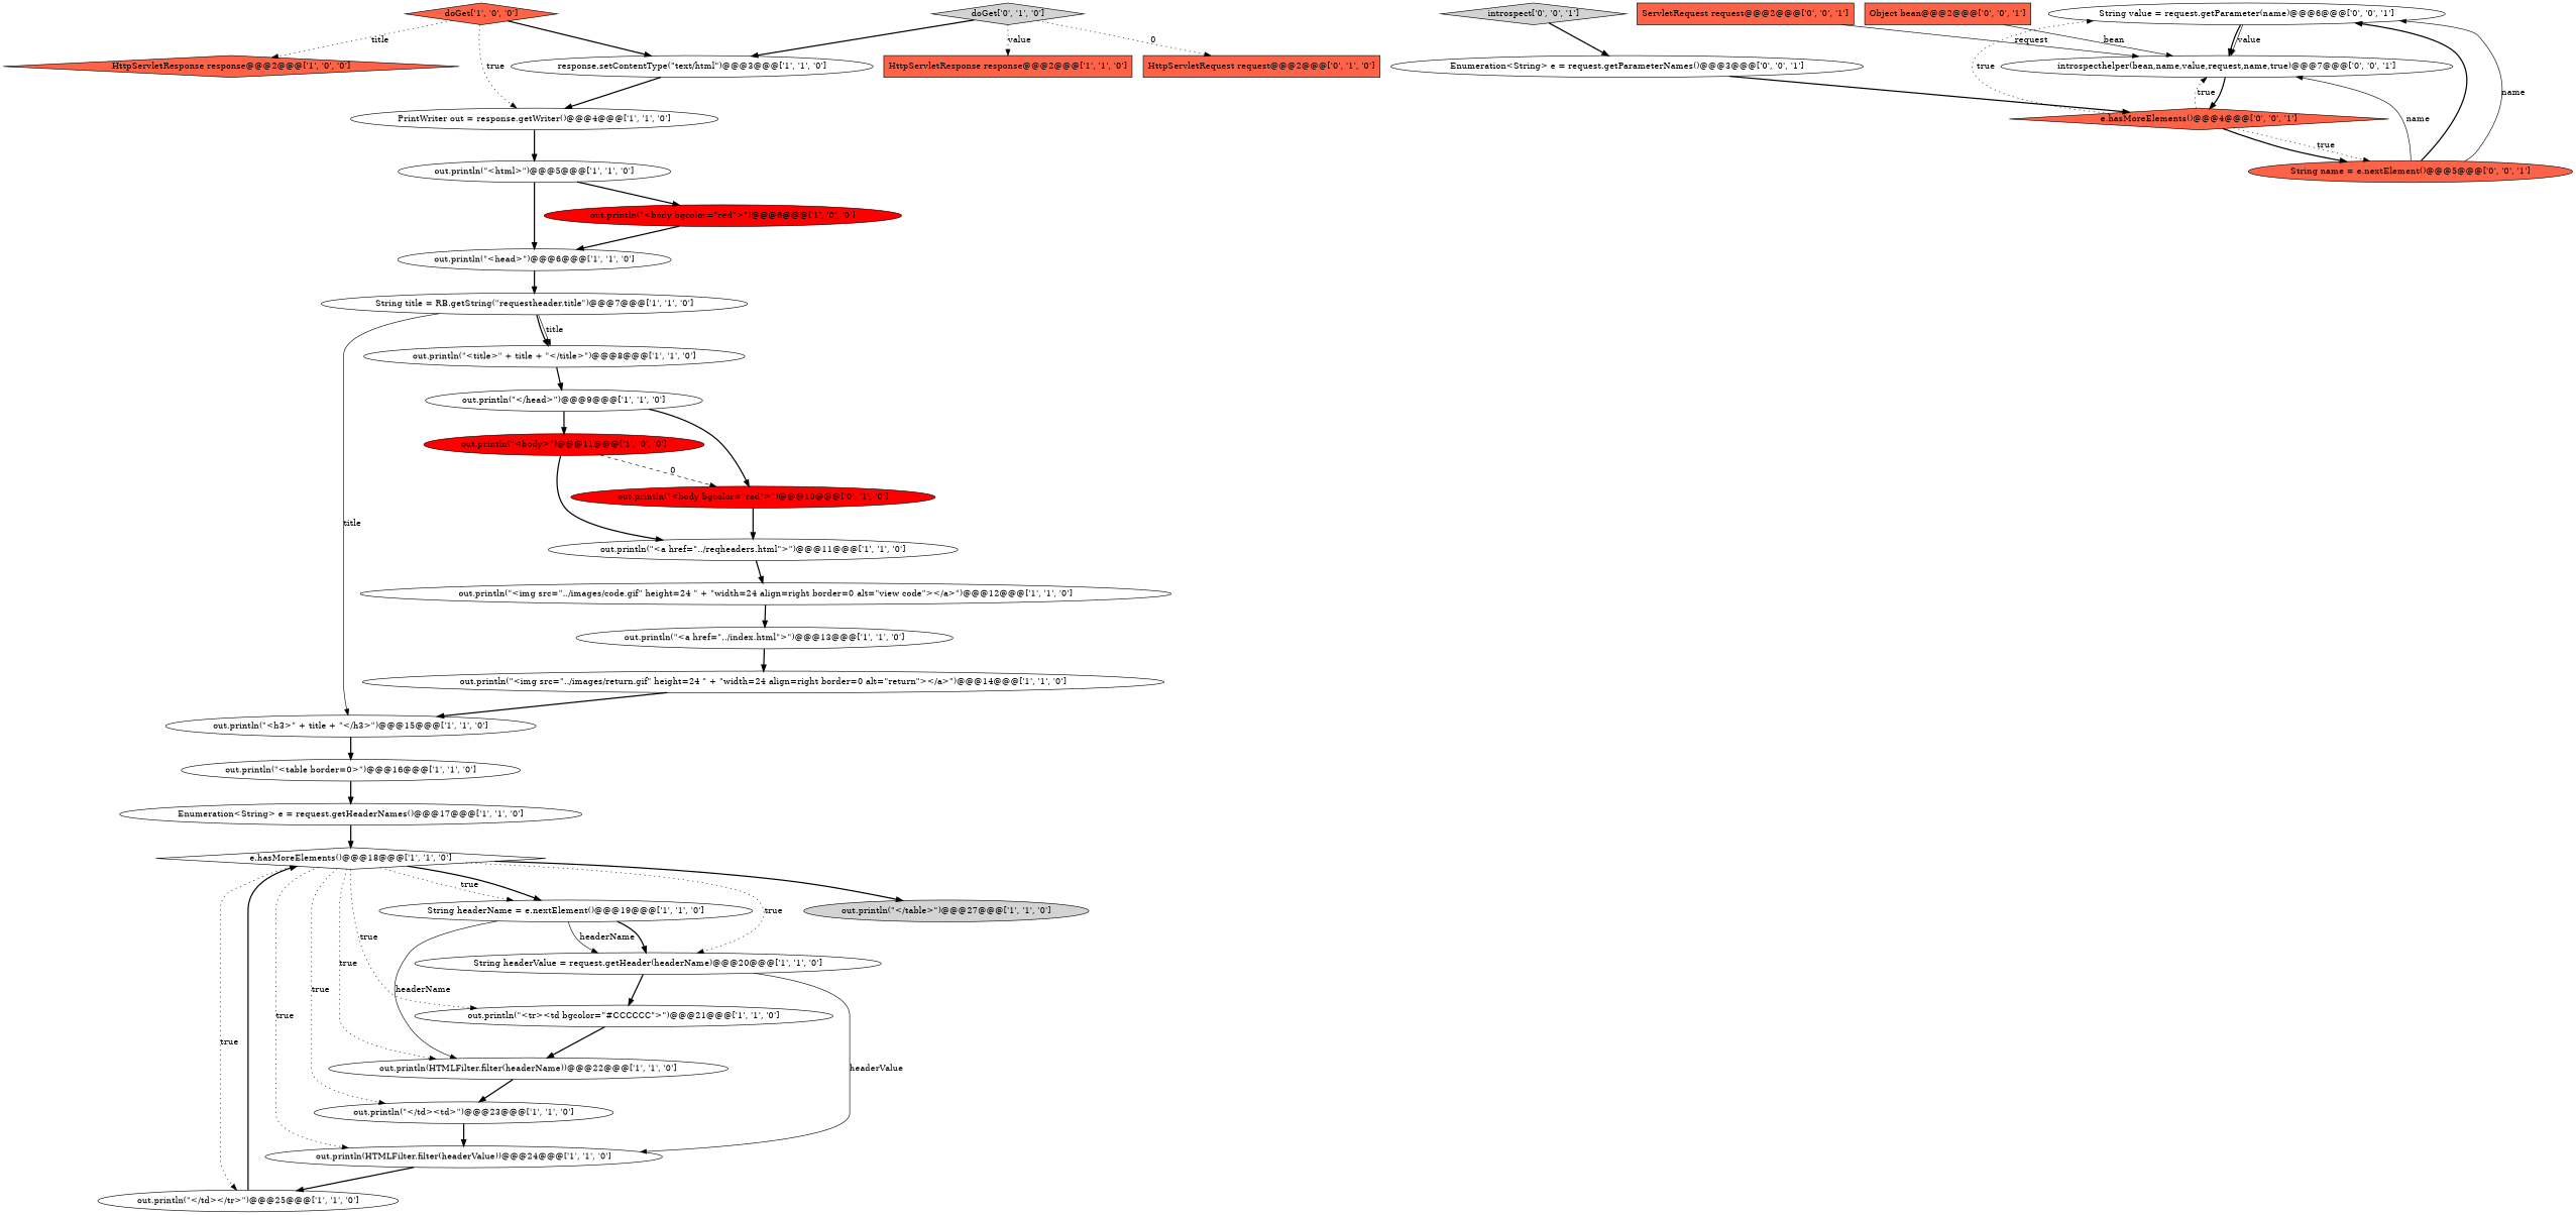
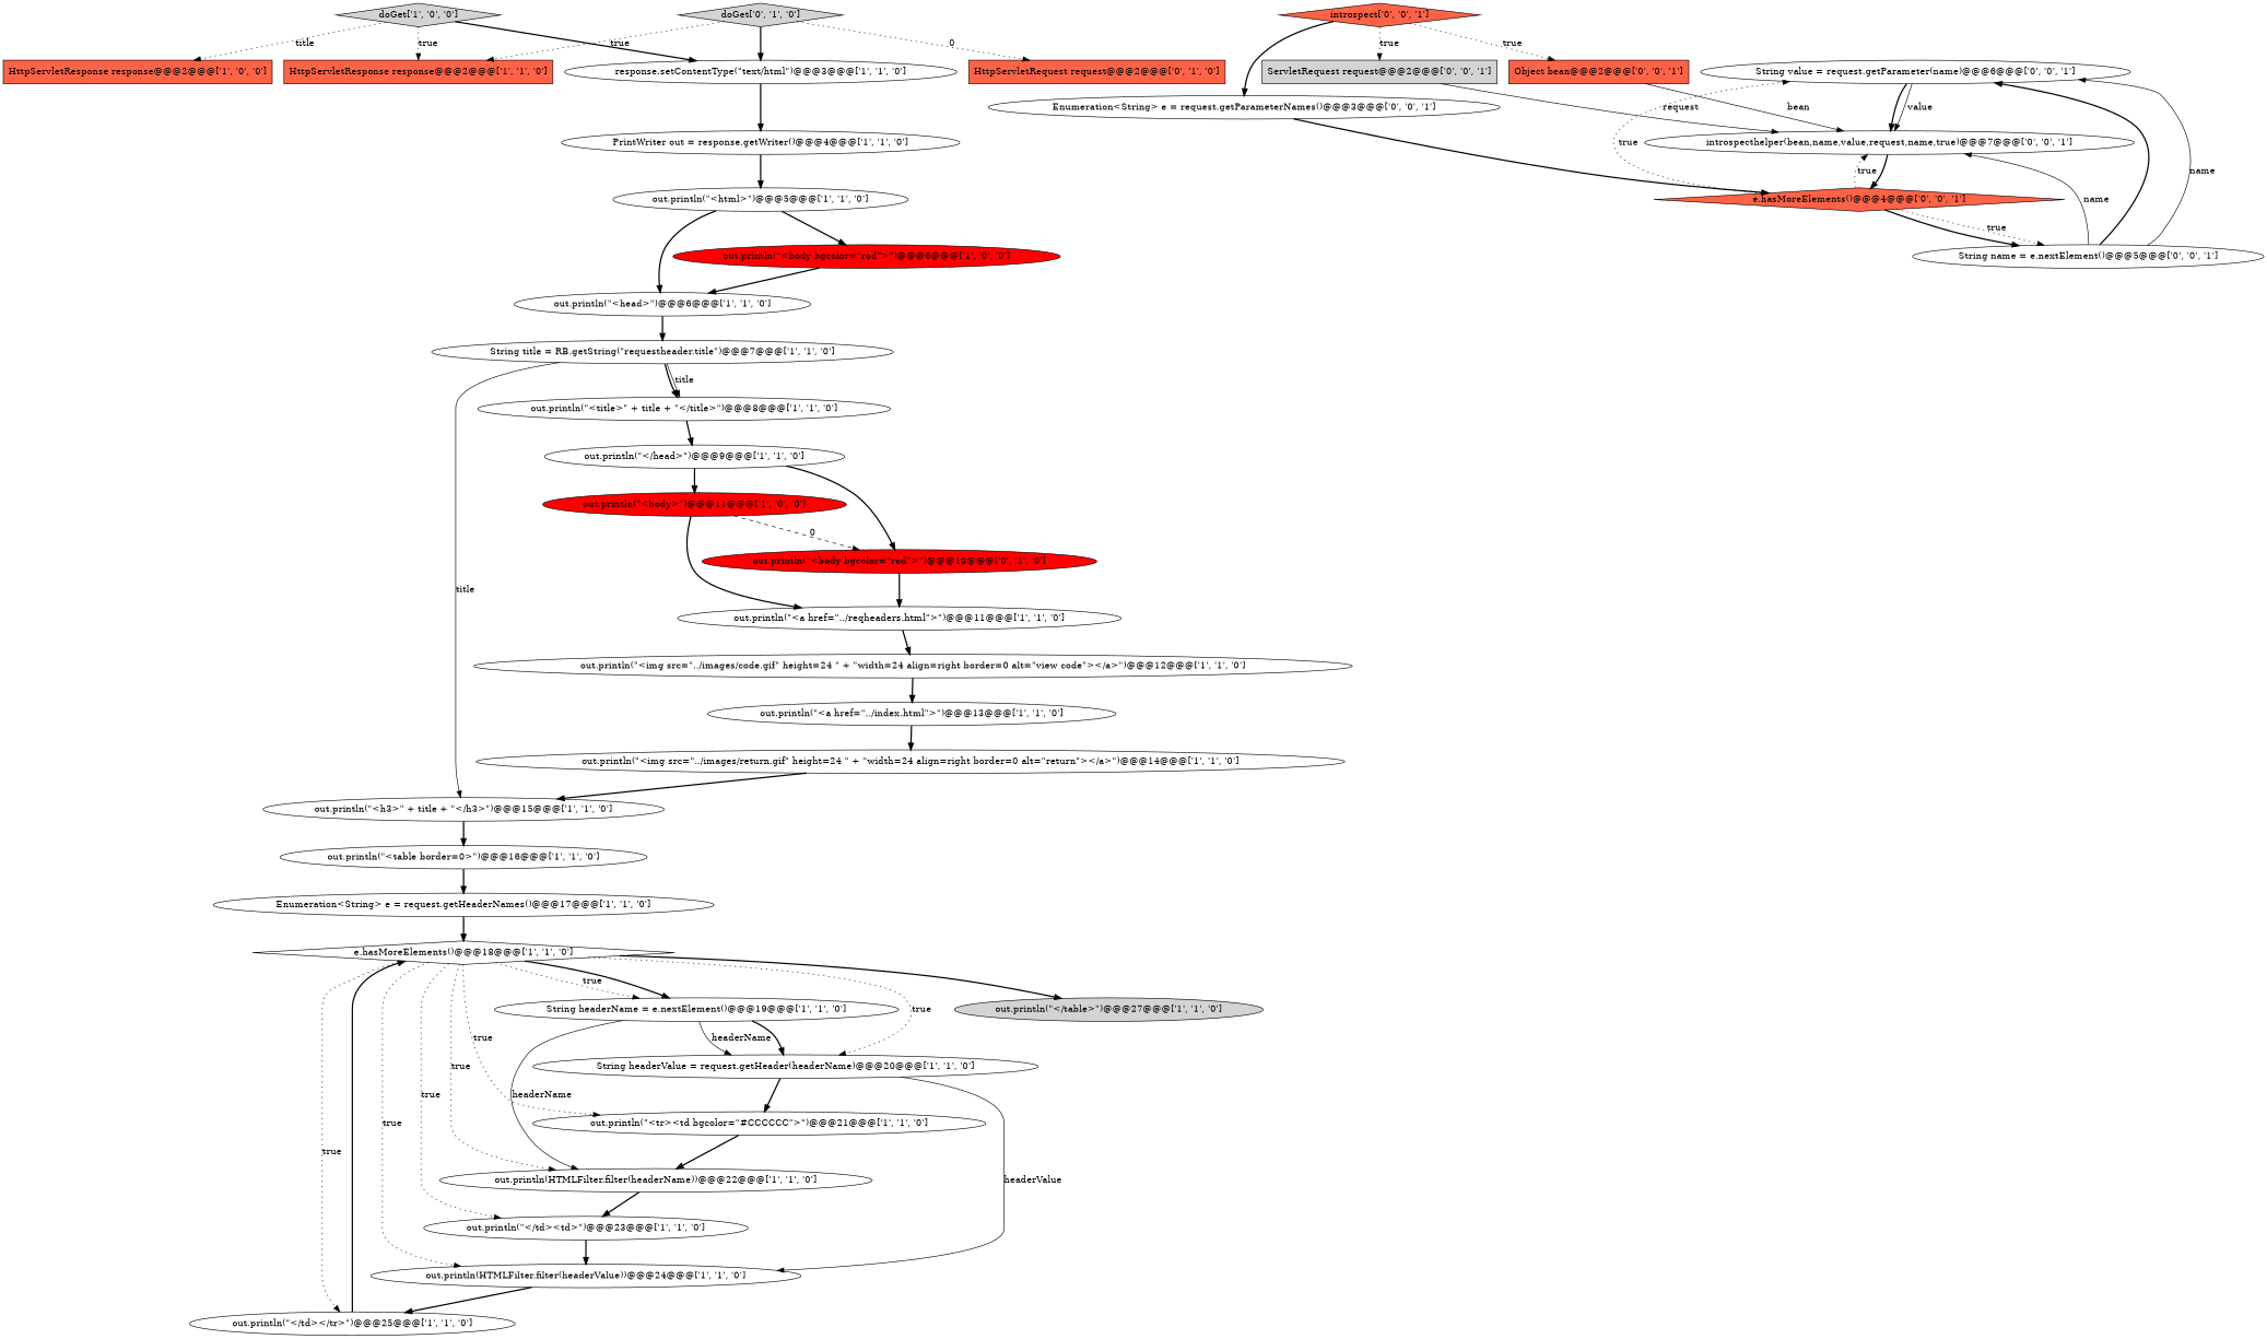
  digraph {
    node [fillcolor=white shape=ellipse style=filled]
    edge [style=bold]
-   n1 [fillcolor=tomato label="HttpServletResponse response@@@2@@@['1', '0', '0']" shape=diamond]
+   n1 [fillcolor=tomato label="HttpServletResponse response@@@2@@@['1', '0', '0']" shape=box]
    n2 [label="out.println(\"<head>\")@@@6@@@['1', '1', '0']"]
    n3 [label="String title = RB.getString(\"requestheader.title\")@@@7@@@['1', '1', '0']"]
    n4 [label="out.println(\"<title>\" + title + \"</title>\")@@@8@@@['1', '1', '0']"]
    n5 [label="out.println(\"<h3>\" + title + \"</h3>\")@@@15@@@['1', '1', '0']"]
    n6 [label="out.println(\"</head>\")@@@9@@@['1', '1', '0']"]
    n7 [label="out.println(\"<table border=0>\")@@@16@@@['1', '1', '0']"]
    n8 [label="String value = request.getParameter(name)@@@6@@@['0', '0', '1']"]
    n9 [label="introspecthelper(bean,name,value,request,name,true)@@@7@@@['0', '0', '1']"]
    n10 [fillcolor=tomato label="e.hasMoreElements()@@@4@@@['0', '0', '1']" shape=diamond]
    n11 [label="out.println(\"</td></tr>\")@@@25@@@['1', '1', '0']"]
    n12 [label="e.hasMoreElements()@@@18@@@['1', '1', '0']" shape=diamond]
    n13 [label="String headerValue = request.getHeader(headerName)@@@20@@@['1', '1', '0']"]
    n14 [label="out.println(HTMLFilter.filter(headerValue))@@@24@@@['1', '1', '0']"]
    n15 [label="out.println(\"<tr><td bgcolor=\"#CCCCCC\">\")@@@21@@@['1', '1', '0']"]
    n16 [label="String headerName = e.nextElement()@@@19@@@['1', '1', '0']"]
    n17 [label="out.println(HTMLFilter.filter(headerName))@@@22@@@['1', '1', '0']"]
    n18 [fillcolor=lightgray label="out.println(\"</table>\")@@@27@@@['1', '1', '0']"]
    n19 [label="out.println(\"</td><td>\")@@@23@@@['1', '1', '0']"]
-   n20 [fillcolor=tomato label="String name = e.nextElement()@@@5@@@['0', '0', '1']"]
+   n20 [label="String name = e.nextElement()@@@5@@@['0', '0', '1']"]
    n21 [label="out.println(\"<a href=\"../reqheaders.html\">\")@@@11@@@['1', '1', '0']"]
    n22 [label="out.println(\"<img src=\"../images/code.gif\" height=24 \" + \"width=24 align=right border=0 alt=\"view code\"></a>\")@@@12@@@['1', '1', '0']"]
    n23 [label="out.println(\"<a href=\"../index.html\">\")@@@13@@@['1', '1', '0']"]
    n24 [label="out.println(\"<img src=\"../images/return.gif\" height=24 \" + \"width=24 align=right border=0 alt=\"return\"></a>\")@@@14@@@['1', '1', '0']"]
    n25 [fillcolor=red label="out.println(\"<body>\")@@@11@@@['1', '0', '0']"]
    n26 [fillcolor=red label="out.println(\"<body bgcolor=\"red\">\")@@@10@@@['0', '1', '0']"]
-   n27 [fillcolor=tomato label="doGet['1', '0', '0']" shape=diamond]
+   n27 [fillcolor=lightgray label="doGet['1', '0', '0']" shape=diamond]
    n28 [fillcolor=tomato label="HttpServletResponse response@@@2@@@['1', '1', '0']" shape=box]
    n29 [label="response.setContentType(\"text/html\")@@@3@@@['1', '1', '0']"]
    n30 [label="PrintWriter out = response.getWriter()@@@4@@@['1', '1', '0']"]
-   n31 [fillcolor=tomato label="ServletRequest request@@@2@@@['0', '0', '1']" shape=box]
+   n31 [fillcolor=lightgray label="ServletRequest request@@@2@@@['0', '0', '1']" shape=box]
    n32 [fillcolor=tomato label="HttpServletRequest request@@@2@@@['0', '1', '0']" shape=box]
-   n33 [fillcolor=lightgray label="introspect['0', '0', '1']" shape=diamond]
+   n33 [fillcolor=tomato label="introspect['0', '0', '1']" shape=diamond]
    n34 [label="Enumeration<String> e = request.getParameterNames()@@@3@@@['0', '0', '1']"]
    n35 [fillcolor=tomato label="Object bean@@@2@@@['0', '0', '1']" shape=box]
    n36 [label="Enumeration<String> e = request.getHeaderNames()@@@17@@@['1', '1', '0']"]
    n37 [label="out.println(\"<html>\")@@@5@@@['1', '1', '0']"]
    n38 [fillcolor=red label="out.println(\"<body bgcolor=\"red\">\")@@@6@@@['1', '0', '0']"]
    n39 [fillcolor=lightgray label="doGet['0', '1', '0']" shape=diamond]
    n2 -> n3
    n3 -> n4
    n3 -> n4 [label=title style=solid]
    n3 -> n5 [label=title style=solid]
    n4 -> n6
    n5 -> n7
    n6 -> n25
    n6 -> n26
    n7 -> n36
    n8 -> n9
    n8 -> n9 [label=value style=solid]
    n9 -> n10
    n10 -> n8 [label=true style=dotted]
    n10 -> n9 [label=true style=dotted]
    n10 -> n20 [label=true style=dotted]
    n10 -> n20
    n11 -> n12
    n12 -> n11 [label=true style=dotted]
    n12 -> n13 [label=true style=dotted]
    n12 -> n14 [label=true style=dotted]
    n12 -> n15 [label=true style=dotted]
    n12 -> n16 [label=true style=dotted]
    n12 -> n16
    n12 -> n17 [label=true style=dotted]
    n12 -> n18
    n12 -> n19 [label=true style=dotted]
    n13 -> n14 [label=headerValue style=solid]
    n13 -> n15
    n14 -> n11
    n15 -> n17
    n16 -> n13 [label=headerName style=solid]
    n16 -> n13
    n16 -> n17 [label=headerName style=solid]
    n17 -> n19
    n19 -> n14
    n20 -> n8 [label=name style=solid]
    n20 -> n8
    n20 -> n9 [label=name style=solid]
    n21 -> n22
    n22 -> n23
    n23 -> n24
    n24 -> n5
    n25 -> n21
    n25 -> n26 [label=0 style=dashed]
    n26 -> n21
    n27 -> n1 [label=title style=dotted]
-   n27 -> n30 [label=true style=dotted]
+   n27 -> n28 [label=true style=dotted]
    n27 -> n29
    n29 -> n30
    n30 -> n37
    n31 -> n9 [label=request style=solid]
+   n33 -> n31 [label=true style=dotted]
    n33 -> n34
+   n33 -> n35 [label=true style=dotted]
    n34 -> n10
    n35 -> n9 [label=bean style=solid]
    n36 -> n12
    n37 -> n2
    n37 -> n38
    n38 -> n2
-   n39 -> n28 [label=value style=dotted]
+   n39 -> n28 [label=true style=dotted]
    n39 -> n29
    n39 -> n32 [label=0 style=dotted]
  }
